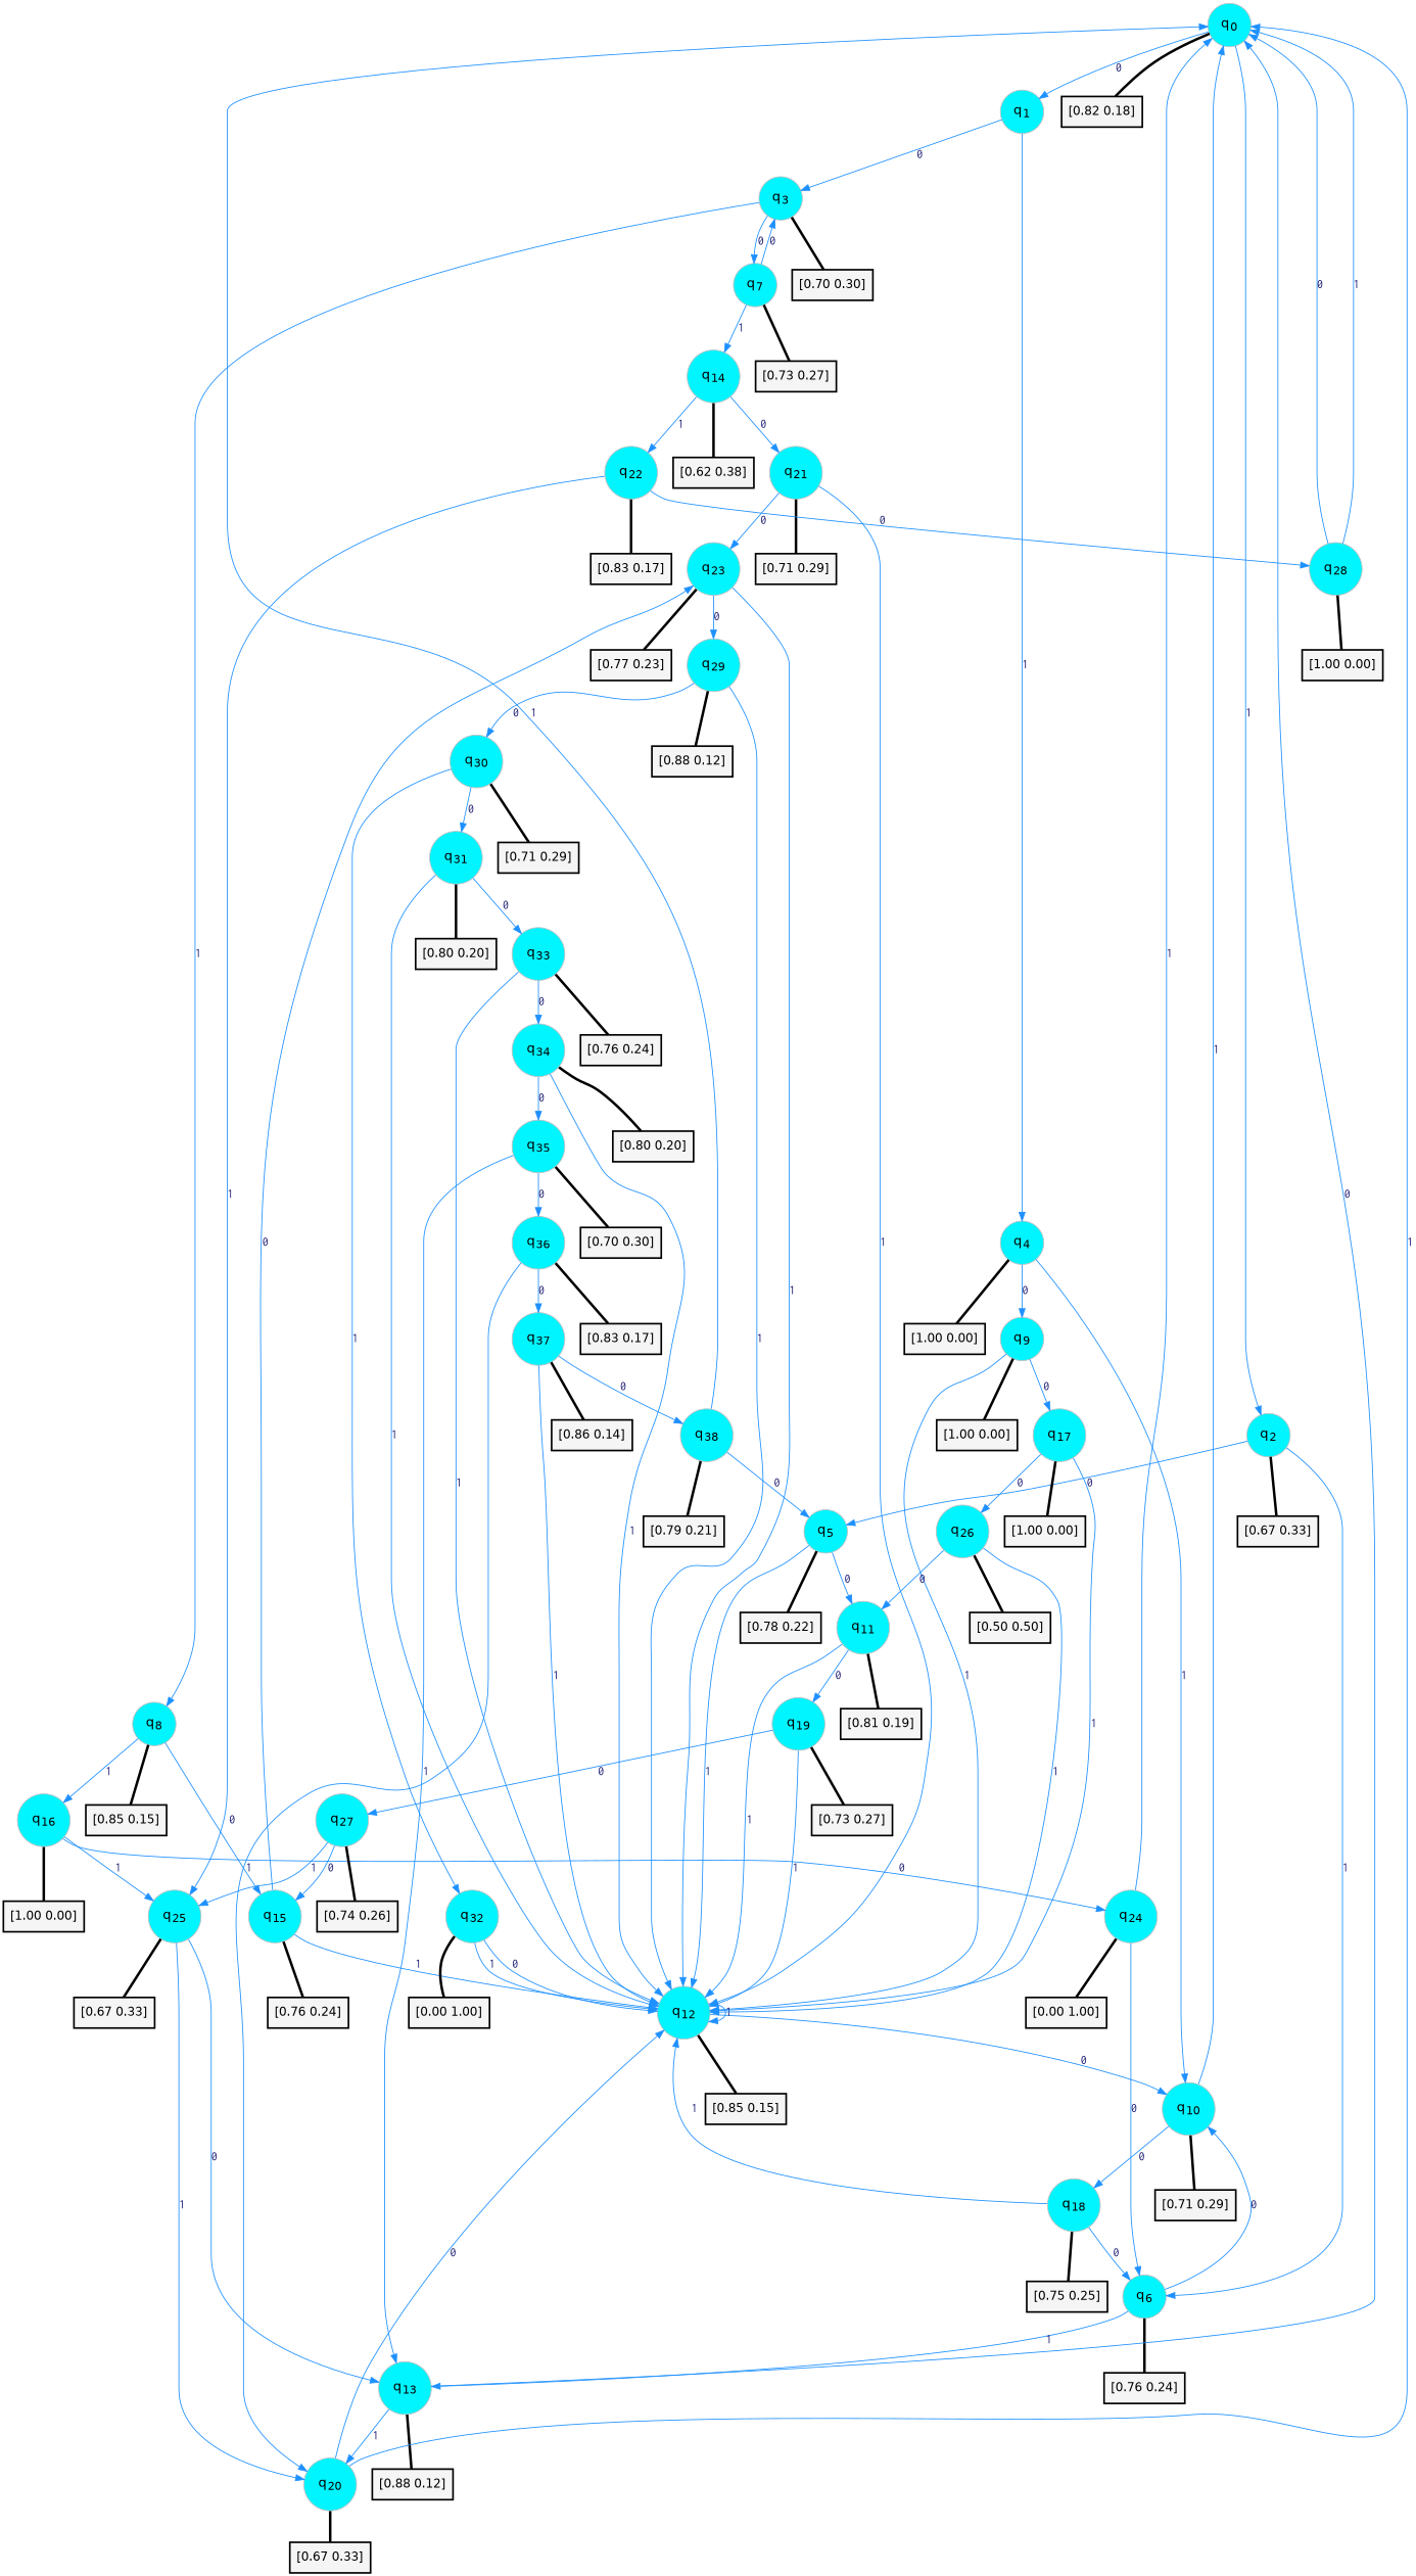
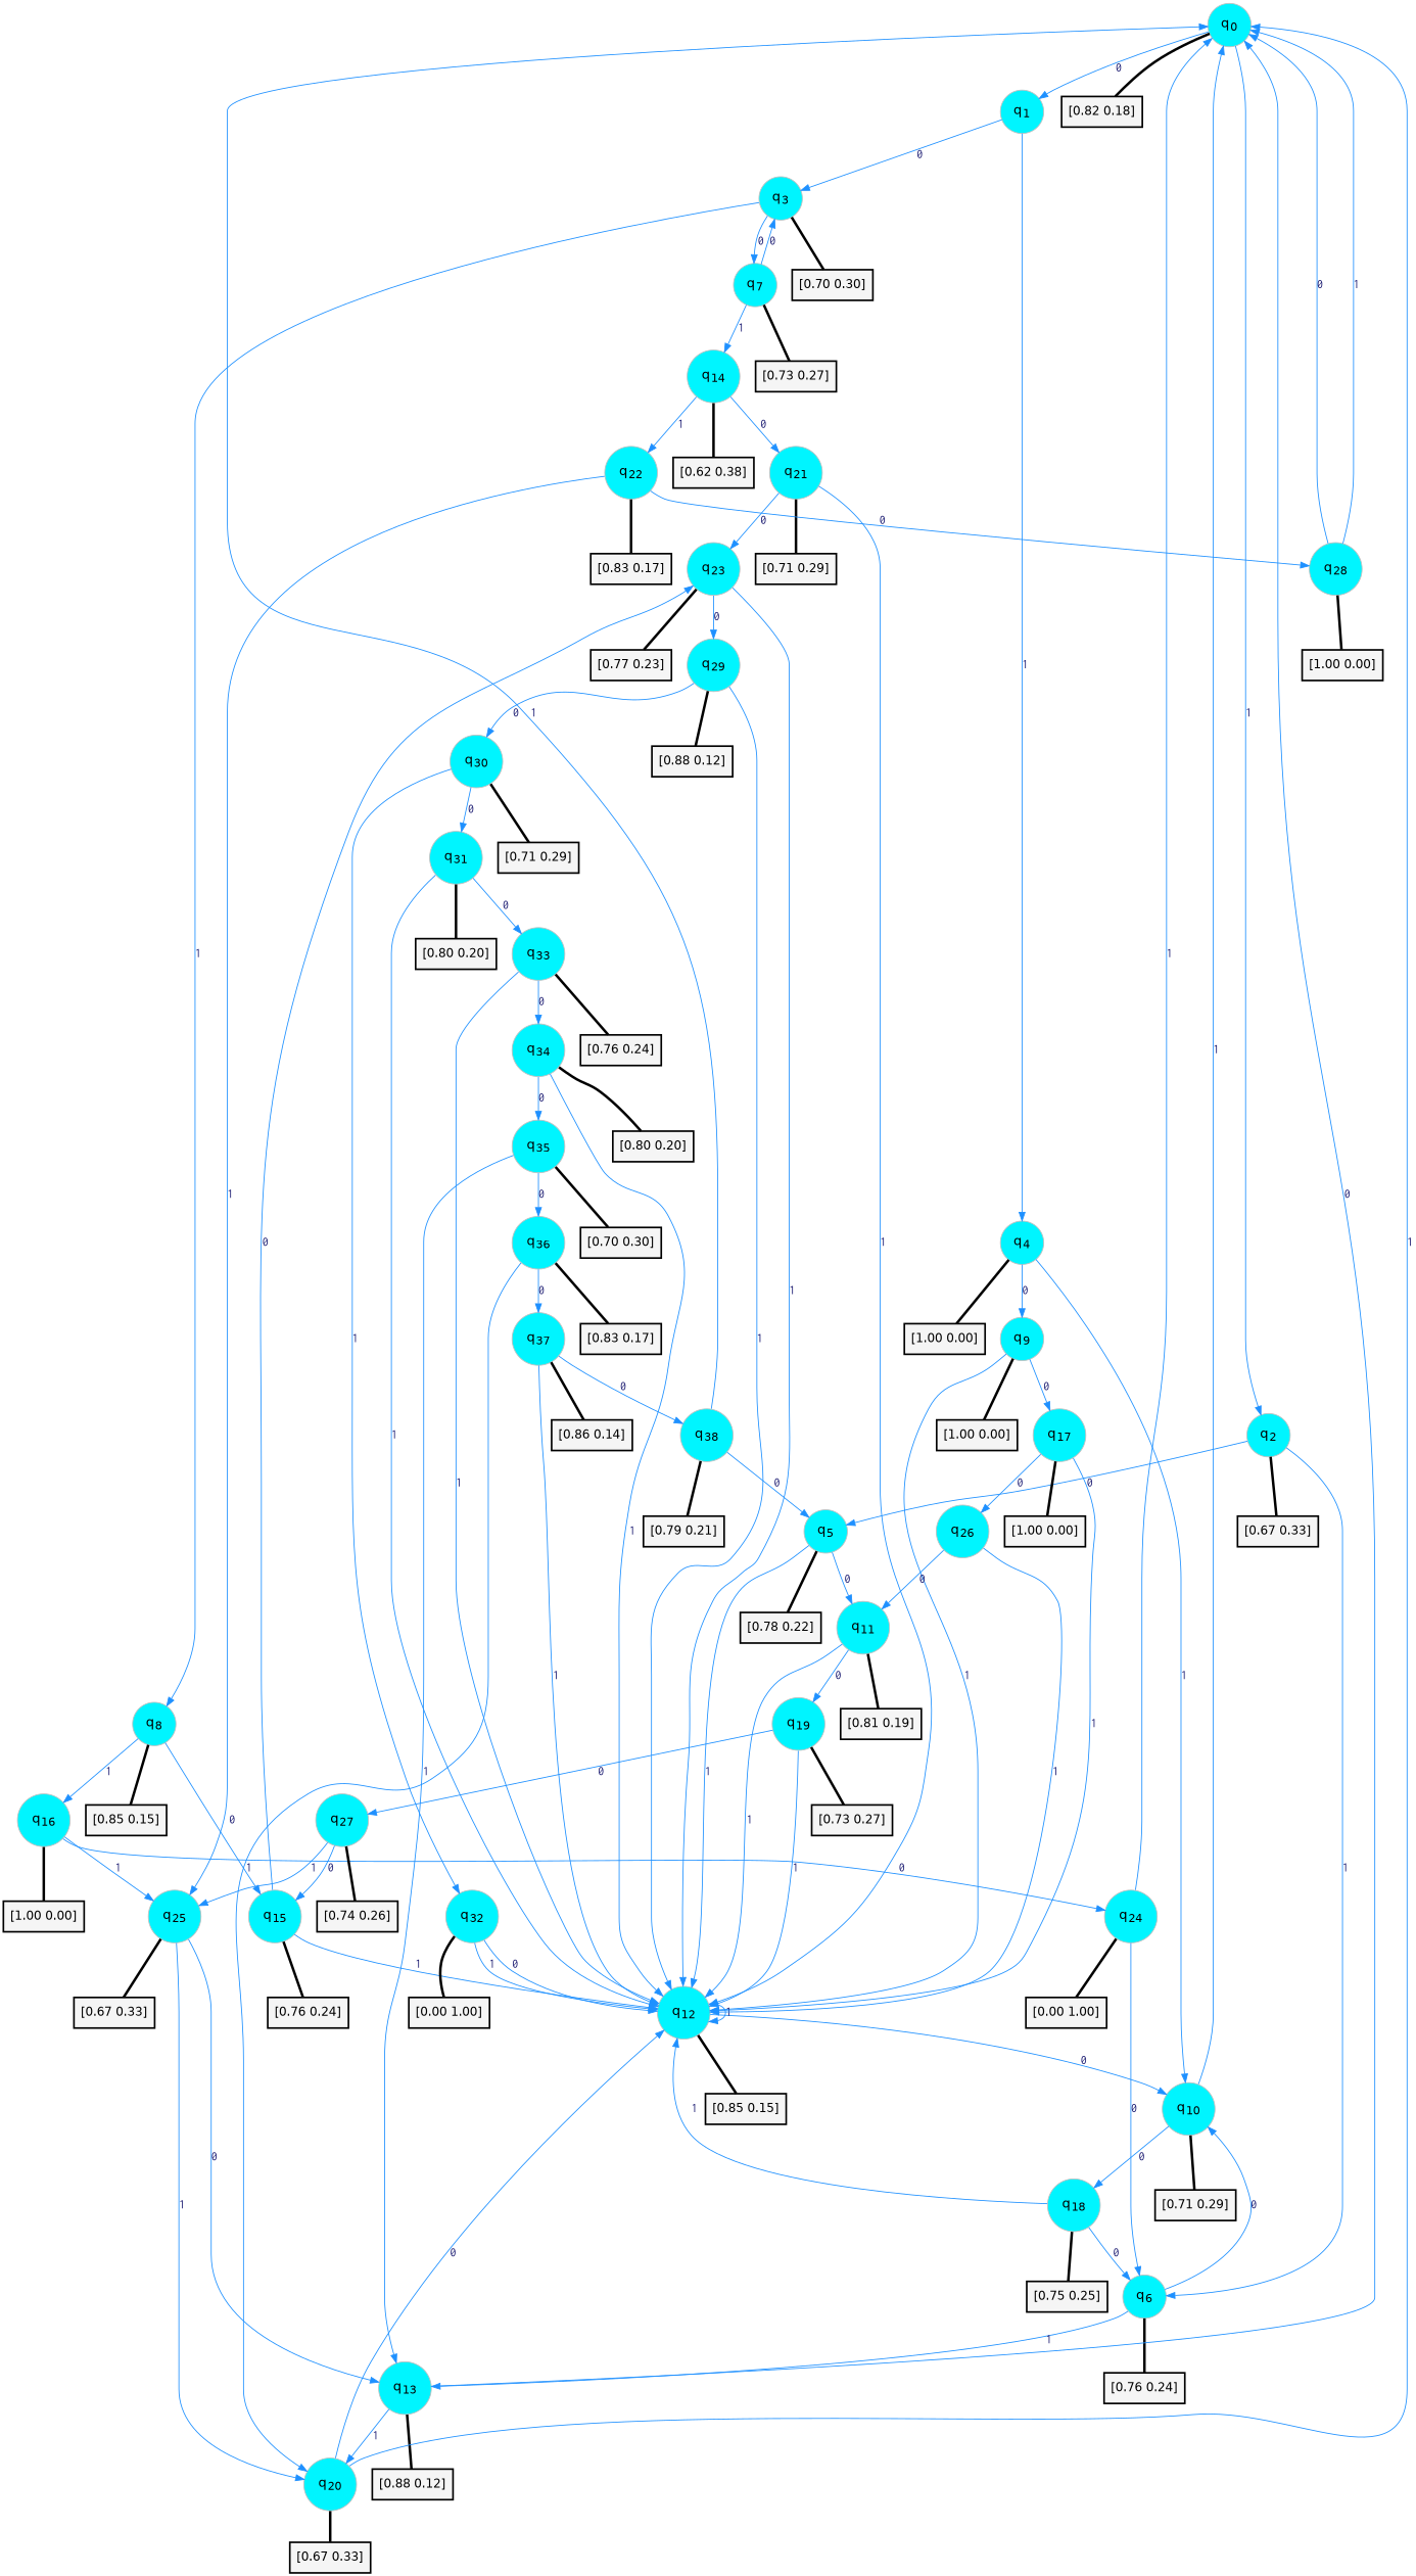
  digraph {
    rankdir=TD
    node [color=gray fillcolor=turquoise1 fontcolor=black fontname=Helvetica fontsize=16 fontweight=bold shape=circle style=filled]
    edge [arrowsize=1 color=dodgerblue1 fontcolor=midnightblue fontname=courier fontweight=bold penwidth=1 style=solid weight=20]
    n1 [label=<q<SUB>0</SUB>>]
    n2 [label=<q<SUB>1</SUB>>]
    n3 [label=<q<SUB>2</SUB>>]
    n4 [color=black fillcolor=whitesmoke fontsize=14 label="[0.82 0.18]" penwidth=2 shape=box]
    n5 [label=<q<SUB>3</SUB>>]
    n6 [label=<q<SUB>4</SUB>>]
    n7 [label=<q<SUB>5</SUB>>]
    n8 [label=<q<SUB>6</SUB>>]
    n9 [color=black fillcolor=whitesmoke fontsize=14 label="[0.67 0.33]" penwidth=2 shape=box]
    n10 [label=<q<SUB>7</SUB>>]
    n11 [label=<q<SUB>8</SUB>>]
    n12 [color=black fillcolor=whitesmoke fontsize=14 label="[0.70 0.30]" penwidth=2 shape=box]
    n13 [label=<q<SUB>9</SUB>>]
    n14 [label=<q<SUB>10</SUB>>]
    n15 [color=black fillcolor=whitesmoke fontsize=14 label="[1.00 0.00]" penwidth=2 shape=box]
    n16 [label=<q<SUB>11</SUB>>]
    n17 [label=<q<SUB>12</SUB>>]
    n18 [color=black fillcolor=whitesmoke fontsize=14 label="[0.78 0.22]" penwidth=2 shape=box]
    n19 [label=<q<SUB>13</SUB>>]
    n20 [color=black fillcolor=whitesmoke fontsize=14 label="[0.76 0.24]" penwidth=2 shape=box]
    n21 [label=<q<SUB>14</SUB>>]
    n22 [color=black fillcolor=whitesmoke fontsize=14 label="[0.73 0.27]" penwidth=2 shape=box]
    n23 [label=<q<SUB>15</SUB>>]
    n24 [label=<q<SUB>16</SUB>>]
    n25 [color=black fillcolor=whitesmoke fontsize=14 label="[0.85 0.15]" penwidth=2 shape=box]
    n26 [label=<q<SUB>17</SUB>>]
    n27 [color=black fillcolor=whitesmoke fontsize=14 label="[1.00 0.00]" penwidth=2 shape=box]
    n28 [label=<q<SUB>18</SUB>>]
    n29 [color=black fillcolor=whitesmoke fontsize=14 label="[0.71 0.29]" penwidth=2 shape=box]
    n30 [label=<q<SUB>19</SUB>>]
    n31 [color=black fillcolor=whitesmoke fontsize=14 label="[0.81 0.19]" penwidth=2 shape=box]
    n32 [color=black fillcolor=whitesmoke fontsize=14 label="[0.85 0.15]" penwidth=2 shape=box]
    n33 [label=<q<SUB>20</SUB>>]
    n34 [color=black fillcolor=whitesmoke fontsize=14 label="[0.88 0.12]" penwidth=2 shape=box]
    n35 [label=<q<SUB>21</SUB>>]
    n36 [label=<q<SUB>22</SUB>>]
    n37 [color=black fillcolor=whitesmoke fontsize=14 label="[0.62 0.38]" penwidth=2 shape=box]
    n38 [label=<q<SUB>23</SUB>>]
    n39 [color=black fillcolor=whitesmoke fontsize=14 label="[0.76 0.24]" penwidth=2 shape=box]
    n40 [label=<q<SUB>24</SUB>>]
    n41 [label=<q<SUB>25</SUB>>]
    n42 [color=black fillcolor=whitesmoke fontsize=14 label="[1.00 0.00]" penwidth=2 shape=box]
    n43 [label=<q<SUB>26</SUB>>]
    n44 [color=black fillcolor=whitesmoke fontsize=14 label="[1.00 0.00]" penwidth=2 shape=box]
    n45 [color=black fillcolor=whitesmoke fontsize=14 label="[0.75 0.25]" penwidth=2 shape=box]
    n46 [label=<q<SUB>27</SUB>>]
    n47 [color=black fillcolor=whitesmoke fontsize=14 label="[0.73 0.27]" penwidth=2 shape=box]
    n48 [color=black fillcolor=whitesmoke fontsize=14 label="[0.67 0.33]" penwidth=2 shape=box]
    n49 [color=black fillcolor=whitesmoke fontsize=14 label="[0.71 0.29]" penwidth=2 shape=box]
    n50 [label=<q<SUB>28</SUB>>]
    n51 [color=black fillcolor=whitesmoke fontsize=14 label="[0.83 0.17]" penwidth=2 shape=box]
    n52 [label=<q<SUB>29</SUB>>]
    n53 [color=black fillcolor=whitesmoke fontsize=14 label="[0.77 0.23]" penwidth=2 shape=box]
    n54 [color=black fillcolor=whitesmoke fontsize=14 label="[0.00 1.00]" penwidth=2 shape=box]
    n55 [color=black fillcolor=whitesmoke fontsize=14 label="[0.67 0.33]" penwidth=2 shape=box]
-   n56 [color=black fillcolor=whitesmoke fontsize=14 label="[0.50 0.50]" penwidth=2 shape=box]
    n57 [color=black fillcolor=whitesmoke fontsize=14 label="[0.74 0.26]" penwidth=2 shape=box]
    n58 [color=black fillcolor=whitesmoke fontsize=14 label="[1.00 0.00]" penwidth=2 shape=box]
    n59 [label=<q<SUB>30</SUB>>]
    n60 [color=black fillcolor=whitesmoke fontsize=14 label="[0.88 0.12]" penwidth=2 shape=box]
    n61 [label=<q<SUB>31</SUB>>]
    n62 [label=<q<SUB>32</SUB>>]
    n63 [color=black fillcolor=whitesmoke fontsize=14 label="[0.71 0.29]" penwidth=2 shape=box]
    n64 [label=<q<SUB>33</SUB>>]
    n65 [color=black fillcolor=whitesmoke fontsize=14 label="[0.80 0.20]" penwidth=2 shape=box]
    n66 [color=black fillcolor=whitesmoke fontsize=14 label="[0.00 1.00]" penwidth=2 shape=box]
    n67 [label=<q<SUB>34</SUB>>]
    n68 [color=black fillcolor=whitesmoke fontsize=14 label="[0.76 0.24]" penwidth=2 shape=box]
    n69 [label=<q<SUB>35</SUB>>]
    n70 [color=black fillcolor=whitesmoke fontsize=14 label="[0.80 0.20]" penwidth=2 shape=box]
    n71 [label=<q<SUB>36</SUB>>]
    n72 [color=black fillcolor=whitesmoke fontsize=14 label="[0.70 0.30]" penwidth=2 shape=box]
    n73 [label=<q<SUB>37</SUB>>]
    n74 [color=black fillcolor=whitesmoke fontsize=14 label="[0.83 0.17]" penwidth=2 shape=box]
    n75 [label=<q<SUB>38</SUB>>]
    n76 [color=black fillcolor=whitesmoke fontsize=14 label="[0.86 0.14]" penwidth=2 shape=box]
    n77 [color=black fillcolor=whitesmoke fontsize=14 label="[0.79 0.21]" penwidth=2 shape=box]
    n1 -> n2 [label=0]
    n1 -> n3 [label=1]
    n1 -> n4 [arrowhead=none color=black penwidth=3]
    n2 -> n5 [label=0]
    n2 -> n6 [label=1]
    n3 -> n7 [label=0]
    n3 -> n8 [label=1]
    n3 -> n9 [arrowhead=none color=black penwidth=3]
    n5 -> n10 [label=0]
    n5 -> n11 [label=1]
    n5 -> n12 [arrowhead=none color=black penwidth=3]
    n6 -> n13 [label=0]
    n6 -> n14 [label=1]
    n6 -> n15 [arrowhead=none color=black penwidth=3]
    n7 -> n16 [label=0]
    n7 -> n17 [label=1]
    n7 -> n18 [arrowhead=none color=black penwidth=3]
    n8 -> n14 [label=0]
    n8 -> n19 [label=1]
    n8 -> n20 [arrowhead=none color=black penwidth=3]
    n10 -> n5 [label=0]
    n10 -> n21 [label=1]
    n10 -> n22 [arrowhead=none color=black penwidth=3]
    n11 -> n23 [label=0]
    n11 -> n24 [label=1]
    n11 -> n25 [arrowhead=none color=black penwidth=3]
    n13 -> n17 [label=1]
    n13 -> n26 [label=0]
    n13 -> n27 [arrowhead=none color=black penwidth=3]
    n14 -> n1 [label=1]
    n14 -> n28 [label=0]
    n14 -> n29 [arrowhead=none color=black penwidth=3]
    n16 -> n17 [label=1]
    n16 -> n30 [label=0]
    n16 -> n31 [arrowhead=none color=black penwidth=3]
    n17 -> n14 [label=0]
    n17 -> n17 [label=1]
    n17 -> n32 [arrowhead=none color=black penwidth=3]
    n19 -> n1 [label=0]
    n19 -> n33 [label=1]
    n19 -> n34 [arrowhead=none color=black penwidth=3]
    n21 -> n35 [label=0]
    n21 -> n36 [label=1]
    n21 -> n37 [arrowhead=none color=black penwidth=3]
    n23 -> n17 [label=1]
    n23 -> n38 [label=0]
    n23 -> n39 [arrowhead=none color=black penwidth=3]
    n24 -> n40 [label=0]
    n24 -> n41 [label=1]
    n24 -> n42 [arrowhead=none color=black penwidth=3]
    n26 -> n17 [label=1]
    n26 -> n43 [label=0]
    n26 -> n44 [arrowhead=none color=black penwidth=3]
    n28 -> n8 [label=0]
    n28 -> n17 [label=1]
    n28 -> n45 [arrowhead=none color=black penwidth=3]
    n30 -> n17 [label=1]
    n30 -> n46 [label=0]
    n30 -> n47 [arrowhead=none color=black penwidth=3]
    n33 -> n1 [label=1]
    n33 -> n17 [label=0]
    n33 -> n48 [arrowhead=none color=black penwidth=3]
    n35 -> n17 [label=1]
    n35 -> n38 [label=0]
    n35 -> n49 [arrowhead=none color=black penwidth=3]
    n36 -> n41 [label=1]
    n36 -> n50 [label=0]
    n36 -> n51 [arrowhead=none color=black penwidth=3]
    n38 -> n17 [label=1]
    n38 -> n52 [label=0]
    n38 -> n53 [arrowhead=none color=black penwidth=3]
    n40 -> n1 [label=1]
    n40 -> n8 [label=0]
    n40 -> n54 [arrowhead=none color=black penwidth=3]
    n41 -> n19 [label=0]
    n41 -> n33 [label=1]
    n41 -> n55 [arrowhead=none color=black penwidth=3]
    n43 -> n16 [label=0]
    n43 -> n17 [label=1]
-   n43 -> n56 [arrowhead=none color=black penwidth=3]
    n46 -> n23 [label=0]
    n46 -> n41 [label=1]
    n46 -> n57 [arrowhead=none color=black penwidth=3]
    n50 -> n1 [label=0]
    n50 -> n1 [label=1]
    n50 -> n58 [arrowhead=none color=black penwidth=3]
    n52 -> n17 [label=1]
    n52 -> n59 [label=0]
    n52 -> n60 [arrowhead=none color=black penwidth=3]
    n59 -> n61 [label=0]
    n59 -> n62 [label=1]
    n59 -> n63 [arrowhead=none color=black penwidth=3]
    n61 -> n17 [label=1]
    n61 -> n64 [label=0]
    n61 -> n65 [arrowhead=none color=black penwidth=3]
    n62 -> n17 [label=0]
    n62 -> n17 [label=1]
    n62 -> n66 [arrowhead=none color=black penwidth=3]
    n64 -> n17 [label=1]
    n64 -> n67 [label=0]
    n64 -> n68 [arrowhead=none color=black penwidth=3]
    n67 -> n17 [label=1]
    n67 -> n69 [label=0]
    n67 -> n70 [arrowhead=none color=black penwidth=3]
    n69 -> n19 [label=1]
    n69 -> n71 [label=0]
    n69 -> n72 [arrowhead=none color=black penwidth=3]
    n71 -> n33 [label=1]
    n71 -> n73 [label=0]
    n71 -> n74 [arrowhead=none color=black penwidth=3]
    n73 -> n17 [label=1]
    n73 -> n75 [label=0]
    n73 -> n76 [arrowhead=none color=black penwidth=3]
    n75 -> n1 [label=1]
    n75 -> n7 [label=0]
    n75 -> n77 [arrowhead=none color=black penwidth=3]
  }
